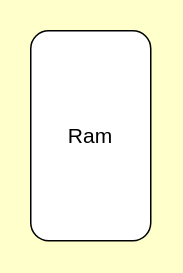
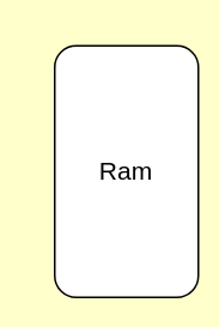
  <mxCell id="0" />
  <mxCell id="1" parent="0" />
- <mxCell id="2" value="&lt;font style=&quot;font-size: 14px&quot;&gt;Ram&lt;/font&gt;" style="rounded=1;whiteSpace=wrap;html=1;" vertex="1" parent="1"><mxGeometry x="20" y="20" width="80" height="140" as="geometry" /></mxCell>
+ <mxCell id="2" value="&lt;font style=&quot;font-size: 14px&quot;&gt;Ram&lt;/font&gt;" style="rounded=1;whiteSpace=wrap;html=1;" vertex="1" parent="1"><mxGeometry x="30" y="25" width="80" height="140" as="geometry" /></mxCell>
